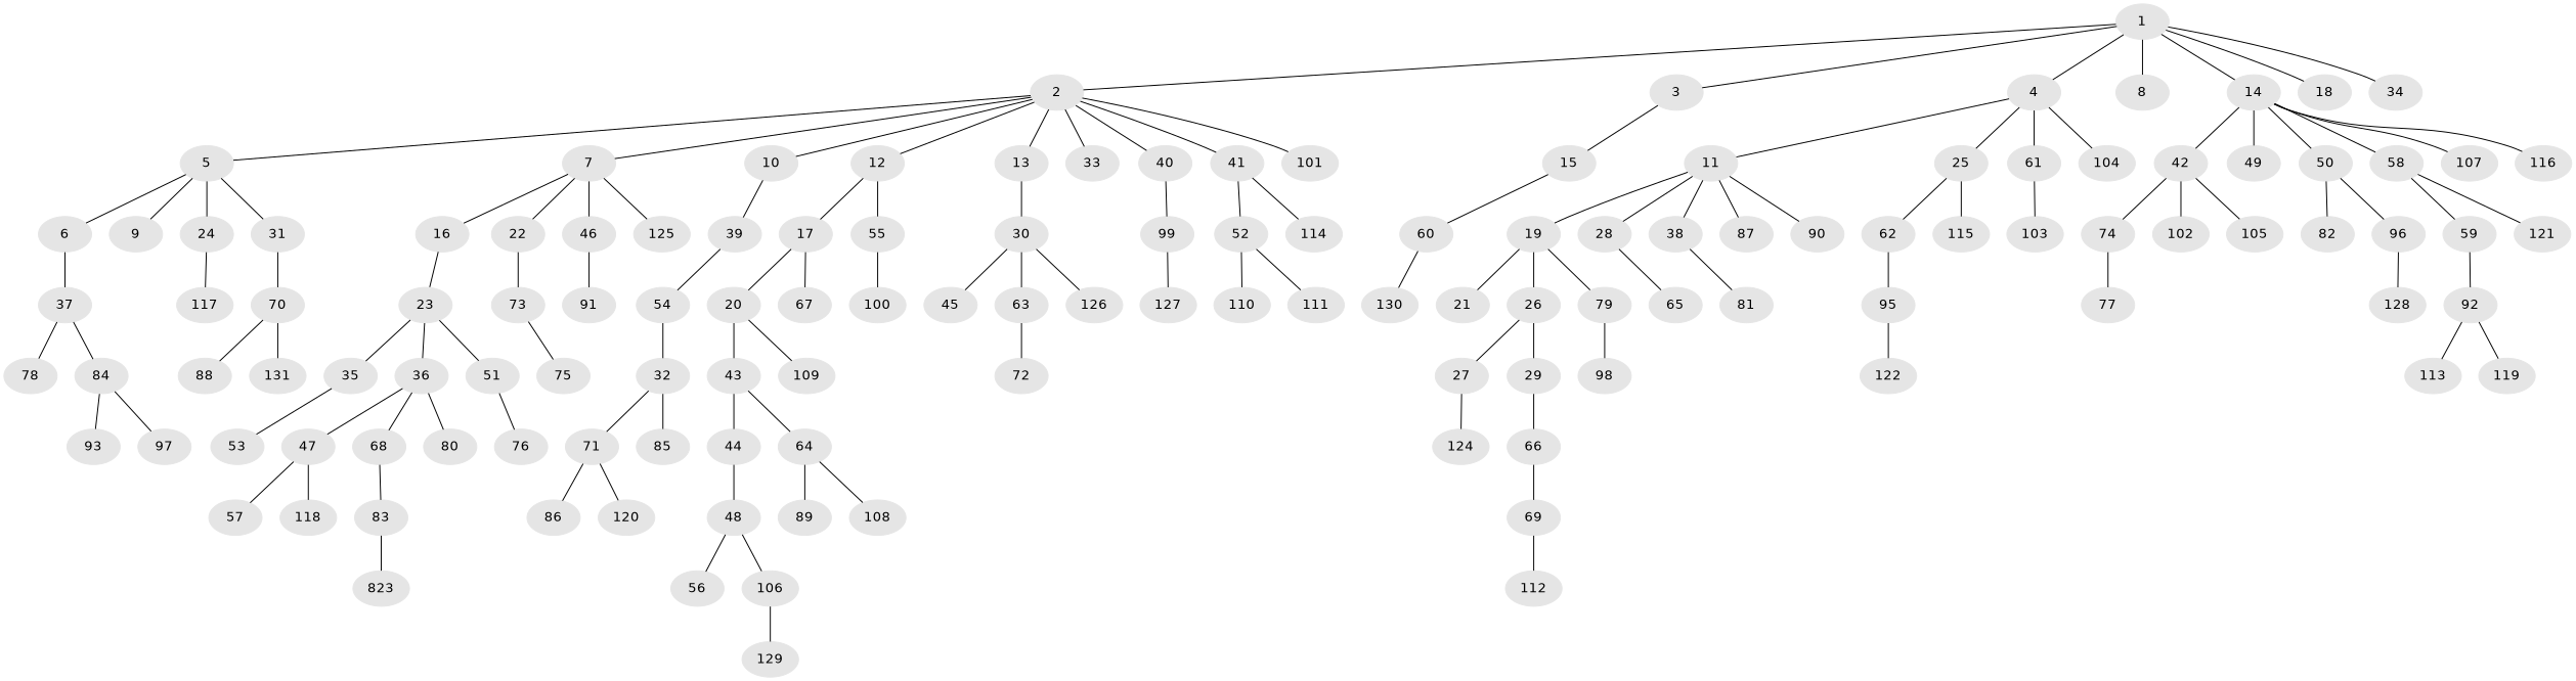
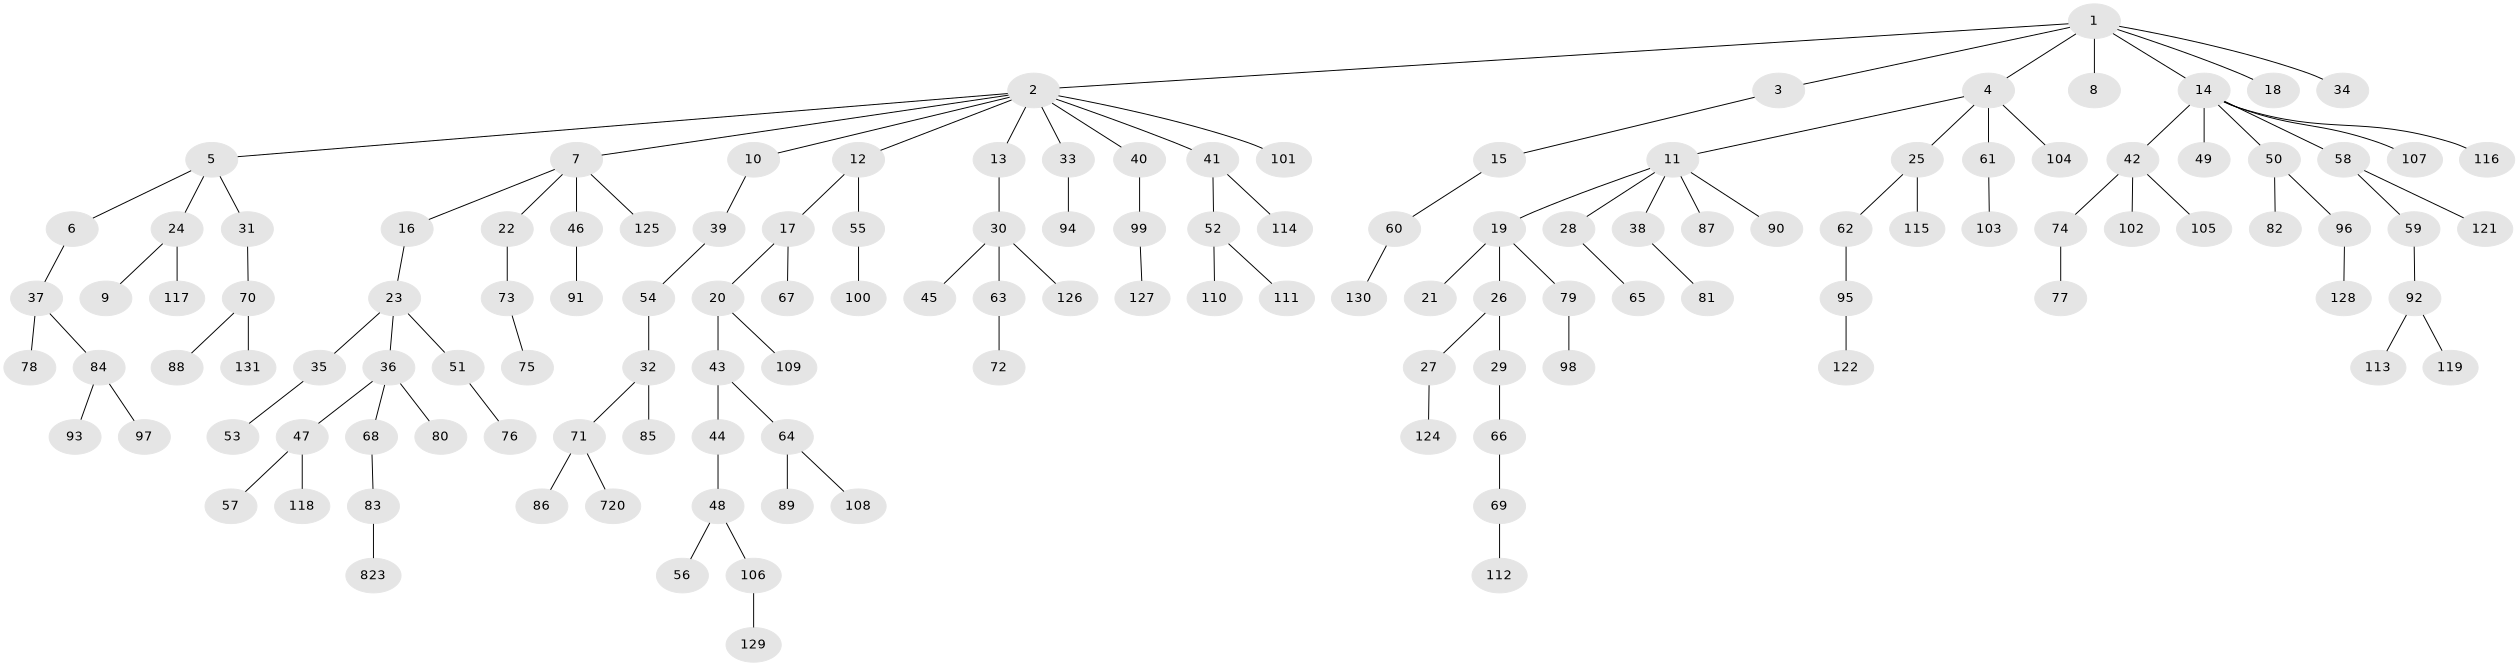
  graph {
    fontname="DejaVu Sans"
    node [color=gray90 fontname="DejaVu Sans" style=filled]
    edge [fontname="DejaVu Sans"]
    1
    2
    3
    4
    8
    14
    18
    34
    5
    7
    10
    12
    13
    33
    40
    41
    101
    15
    11
    25
    61
    104
    42
    49
    50
    58
    107
    116
    6
    9
    24
    31
    16
    22
    46
    125
    39
    17
    55
    30
+   94
    99
    52
    114
    60
    19
    28
    38
    87
    90
    62
    115
    103
    37
    117
    70
    78
    84
    23
    73
    91
    54
    21
    26
    79
    65
    81
    20
    67
    100
    45
    63
    126
    74
    102
    105
    82
    96
    59
    121
    130
    35
    36
    51
    43
    109
    27
    29
    98
    32
    71
    85
    44
    64
    75
    53
    47
    68
    80
    76
    95
    124
    66
    69
    72
    88
    131
    86
-   120
+   120 [label=720]
    57
    118
    83
    93
    97
    127
    110
    111
    77
    48
    89
    108
    56
    106
    129
    128
    92
    113
    119
    122
    112
    n131 [label=823]
    1 -- 2
    1 -- 3
    1 -- 4
    1 -- 8
    1 -- 14
    1 -- 18
    1 -- 34
    2 -- 5
    2 -- 7
    2 -- 10
    2 -- 12
    2 -- 13
    2 -- 33
    2 -- 40
    2 -- 41
    2 -- 101
    3 -- 15
    4 -- 11
    4 -- 25
    4 -- 61
    4 -- 104
    14 -- 42
    14 -- 49
    14 -- 50
    14 -- 58
    14 -- 107
    14 -- 116
    5 -- 6
-   5 -- 9
+   24 -- 9
    5 -- 24
    5 -- 31
    7 -- 16
    7 -- 22
    7 -- 46
    7 -- 125
    10 -- 39
    12 -- 17
    12 -- 55
    13 -- 30
+   33 -- 94
    40 -- 99
    41 -- 52
    41 -- 114
    15 -- 60
    11 -- 19
    11 -- 28
    11 -- 38
    11 -- 87
    11 -- 90
    25 -- 62
    25 -- 115
    61 -- 103
    42 -- 74
    42 -- 102
    42 -- 105
    50 -- 82
    50 -- 96
    58 -- 59
    58 -- 121
    6 -- 37
    24 -- 117
    31 -- 70
    16 -- 23
    22 -- 73
    46 -- 91
    39 -- 54
    17 -- 20
    17 -- 67
    55 -- 100
    30 -- 45
    30 -- 63
    30 -- 126
    99 -- 127
    52 -- 110
    52 -- 111
    60 -- 130
    19 -- 21
    19 -- 26
    19 -- 79
    28 -- 65
    38 -- 81
    62 -- 95
    37 -- 78
    37 -- 84
    70 -- 88
    70 -- 131
    84 -- 93
    84 -- 97
    23 -- 35
    23 -- 36
    23 -- 51
    73 -- 75
    54 -- 32
    26 -- 27
    26 -- 29
    79 -- 98
    20 -- 43
    20 -- 109
    63 -- 72
    74 -- 77
    96 -- 128
    59 -- 92
    35 -- 53
    36 -- 47
    36 -- 68
    36 -- 80
    51 -- 76
    43 -- 44
    43 -- 64
    27 -- 124
    29 -- 66
    32 -- 71
    32 -- 85
    71 -- 86
    71 -- 120
    44 -- 48
    64 -- 89
    64 -- 108
    47 -- 57
    47 -- 118
    68 -- 83
    95 -- 122
    66 -- 69
    69 -- 112
    83 -- n131
    48 -- 56
    48 -- 106
    106 -- 129
    92 -- 113
    92 -- 119
  }
